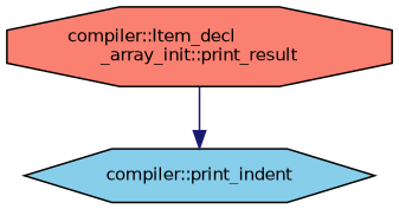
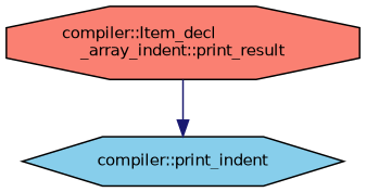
  digraph {
    rankdir=TB
    node [color=black fontname=Helvetica fontsize=10 style=filled]
-   n1 [fillcolor=salmon fontcolor=black height=0.2 label="compiler::Item_decl\l_array_init::print_result" shape=octagon width=0.4]
+   n1 [fillcolor=salmon fontcolor=black height=0.2 label="compiler::Item_decl\l_array_indent::print_result" shape=octagon width=0.4]
    n2 [fillcolor=skyblue height=0.2 label="compiler::print_indent" shape=hexagon width=0.4]
    n1 -> n2 [color=midnightblue fontname=Helvetica fontsize=10 labelfontname=Helvetica labelfontsize=10 style=solid]
  }
